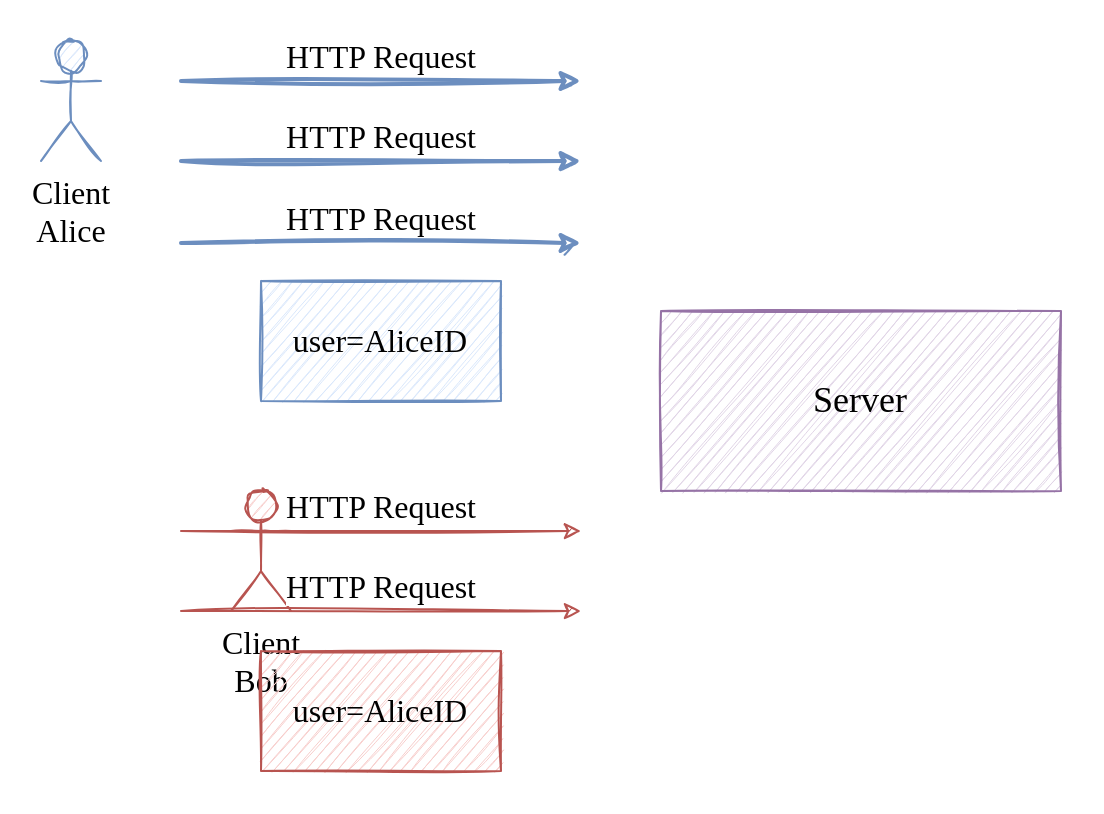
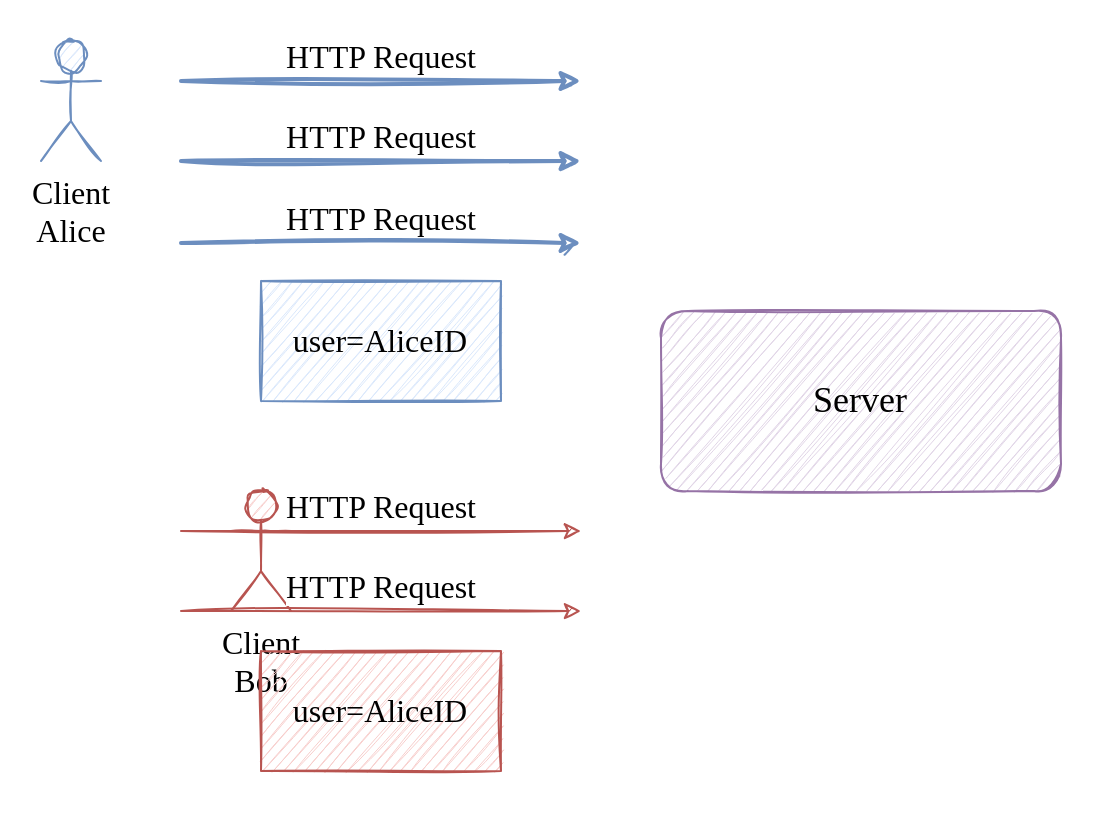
  <mxCell id="0" />
  <mxCell id="1" parent="0" />
  <mxCell id="2" value="Client&lt;br style=&quot;font-size: 16px;&quot;&gt;Alice" style="shape=umlActor;verticalLabelPosition=bottom;verticalAlign=top;html=1;outlineConnect=0;sketch=1;fontFamily=Comic Sans MS;fillColor=#dae8fc;strokeColor=#6c8ebf;fontSize=16;" vertex="1" parent="1"><mxGeometry x="20" y="20" width="30" height="60" as="geometry" /></mxCell>
  <mxCell id="3" value="Client&lt;br style=&quot;font-size: 16px;&quot;&gt;Bob" style="shape=umlActor;verticalLabelPosition=bottom;verticalAlign=top;html=1;outlineConnect=0;sketch=1;fontFamily=Comic Sans MS;fillColor=#f8cecc;strokeColor=#b85450;fontSize=16;" vertex="1" parent="1"><mxGeometry x="115" y="245" width="30" height="60" as="geometry" /></mxCell>
  <mxCell id="4" value="HTTP Request" style="endArrow=classic;html=1;fontFamily=Comic Sans MS;verticalAlign=bottom;sketch=1;strokeWidth=2;fillColor=#dae8fc;strokeColor=#6c8ebf;fontSize=16;" edge="1" parent="1"><mxGeometry width="50" height="50" relative="1" as="geometry"><mxPoint x="90" y="40" as="sourcePoint" /><mxPoint x="290" y="40" as="targetPoint" /></mxGeometry></mxCell>
- <mxCell id="5" value="Server" style="whiteSpace=wrap;html=1;sketch=1;fontFamily=Comic Sans MS;verticalAlign=middle;labelPosition=center;verticalLabelPosition=middle;align=center;strokeColor=#9673a6;fontSize=18;fillColor=#e1d5e7;rounded=0;" vertex="1" parent="1"><mxGeometry x="330" y="155" width="200" height="90" as="geometry" /></mxCell>
+ <mxCell id="5" value="Server" style="rounded=1;whiteSpace=wrap;html=1;sketch=1;fontFamily=Comic Sans MS;verticalAlign=middle;labelPosition=center;verticalLabelPosition=middle;align=center;strokeColor=#9673a6;fontSize=18;fillColor=#e1d5e7;" vertex="1" parent="1"><mxGeometry x="330" y="155" width="200" height="90" as="geometry" /></mxCell>
  <mxCell id="6" value="HTTP Request" style="endArrow=classic;html=1;fontFamily=Comic Sans MS;verticalAlign=bottom;entryX=0;entryY=0.143;entryDx=0;entryDy=0;entryPerimeter=0;sketch=1;strokeWidth=2;fillColor=#dae8fc;strokeColor=#6c8ebf;fontSize=16;" edge="1" parent="1"><mxGeometry width="50" height="50" relative="1" as="geometry"><mxPoint x="90" y="80" as="sourcePoint" /><mxPoint x="290" y="80.04" as="targetPoint" /></mxGeometry></mxCell>
  <mxCell id="7" value="HTTP Request" style="endArrow=classic;html=1;fontFamily=Comic Sans MS;verticalAlign=bottom;sketch=1;strokeWidth=2;fillColor=#dae8fc;strokeColor=#6c8ebf;fontSize=16;" edge="1" parent="1"><mxGeometry width="50" height="50" relative="1" as="geometry"><mxPoint x="90" y="121" as="sourcePoint" /><mxPoint x="290" y="121" as="targetPoint" /></mxGeometry></mxCell>
  <mxCell id="8" value="HTTP Request" style="endArrow=classic;html=1;fontFamily=Comic Sans MS;verticalAlign=bottom;entryX=0;entryY=0.143;entryDx=0;entryDy=0;entryPerimeter=0;sketch=1;fillColor=#f8cecc;strokeColor=#b85450;fontSize=16;" edge="1" parent="1"><mxGeometry width="50" height="50" relative="1" as="geometry"><mxPoint x="90" y="265" as="sourcePoint" /><mxPoint x="290" y="265.04" as="targetPoint" /></mxGeometry></mxCell>
  <mxCell id="9" value="HTTP Request" style="endArrow=classic;html=1;fontFamily=Comic Sans MS;verticalAlign=bottom;entryX=0;entryY=0.143;entryDx=0;entryDy=0;entryPerimeter=0;sketch=1;fillColor=#f8cecc;strokeColor=#b85450;fontSize=16;" edge="1" parent="1"><mxGeometry width="50" height="50" relative="1" as="geometry"><mxPoint x="90" y="305" as="sourcePoint" /><mxPoint x="290" y="305.04" as="targetPoint" /></mxGeometry></mxCell>
  <mxCell id="10" value="user=AliceID" style="rounded=0;whiteSpace=wrap;html=1;sketch=1;fillColor=#dae8fc;fontFamily=Comic Sans MS;fontSize=16;strokeColor=#6c8ebf;" vertex="1" parent="1"><mxGeometry x="130" y="140" width="120" height="60" as="geometry" /></mxCell>
  <mxCell id="11" value="user=AliceID" style="rounded=0;whiteSpace=wrap;html=1;sketch=1;fillColor=#f8cecc;fontFamily=Comic Sans MS;fontSize=16;strokeColor=#b85450;" vertex="1" parent="1"><mxGeometry x="130" y="325" width="120" height="60" as="geometry" /></mxCell>
